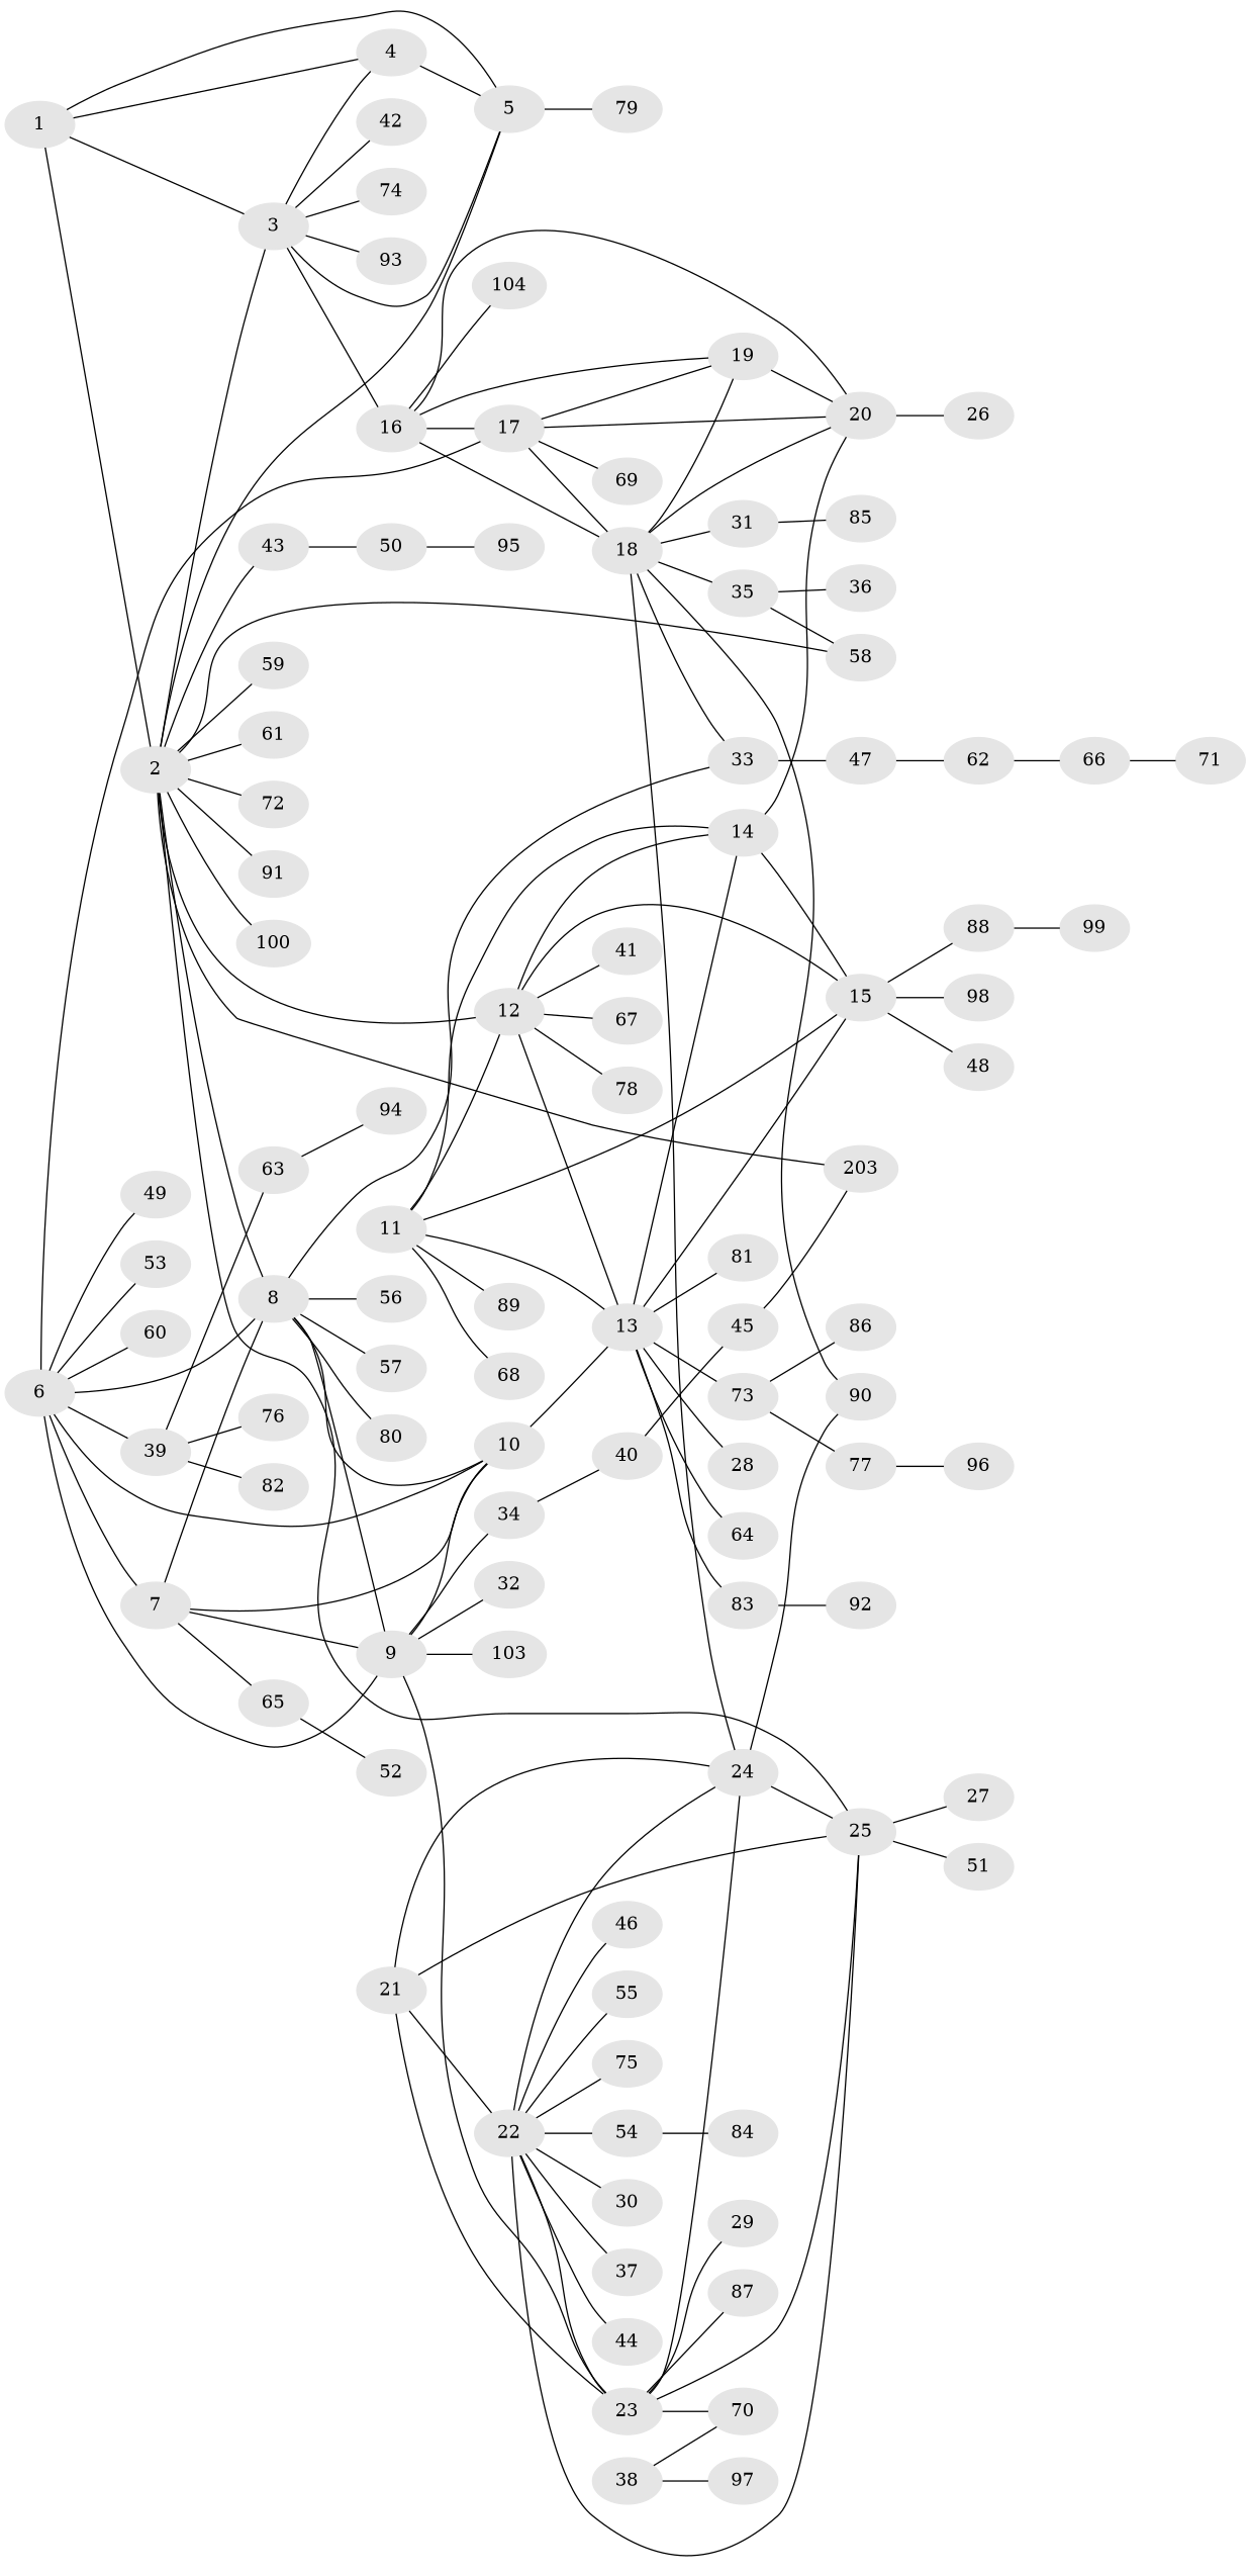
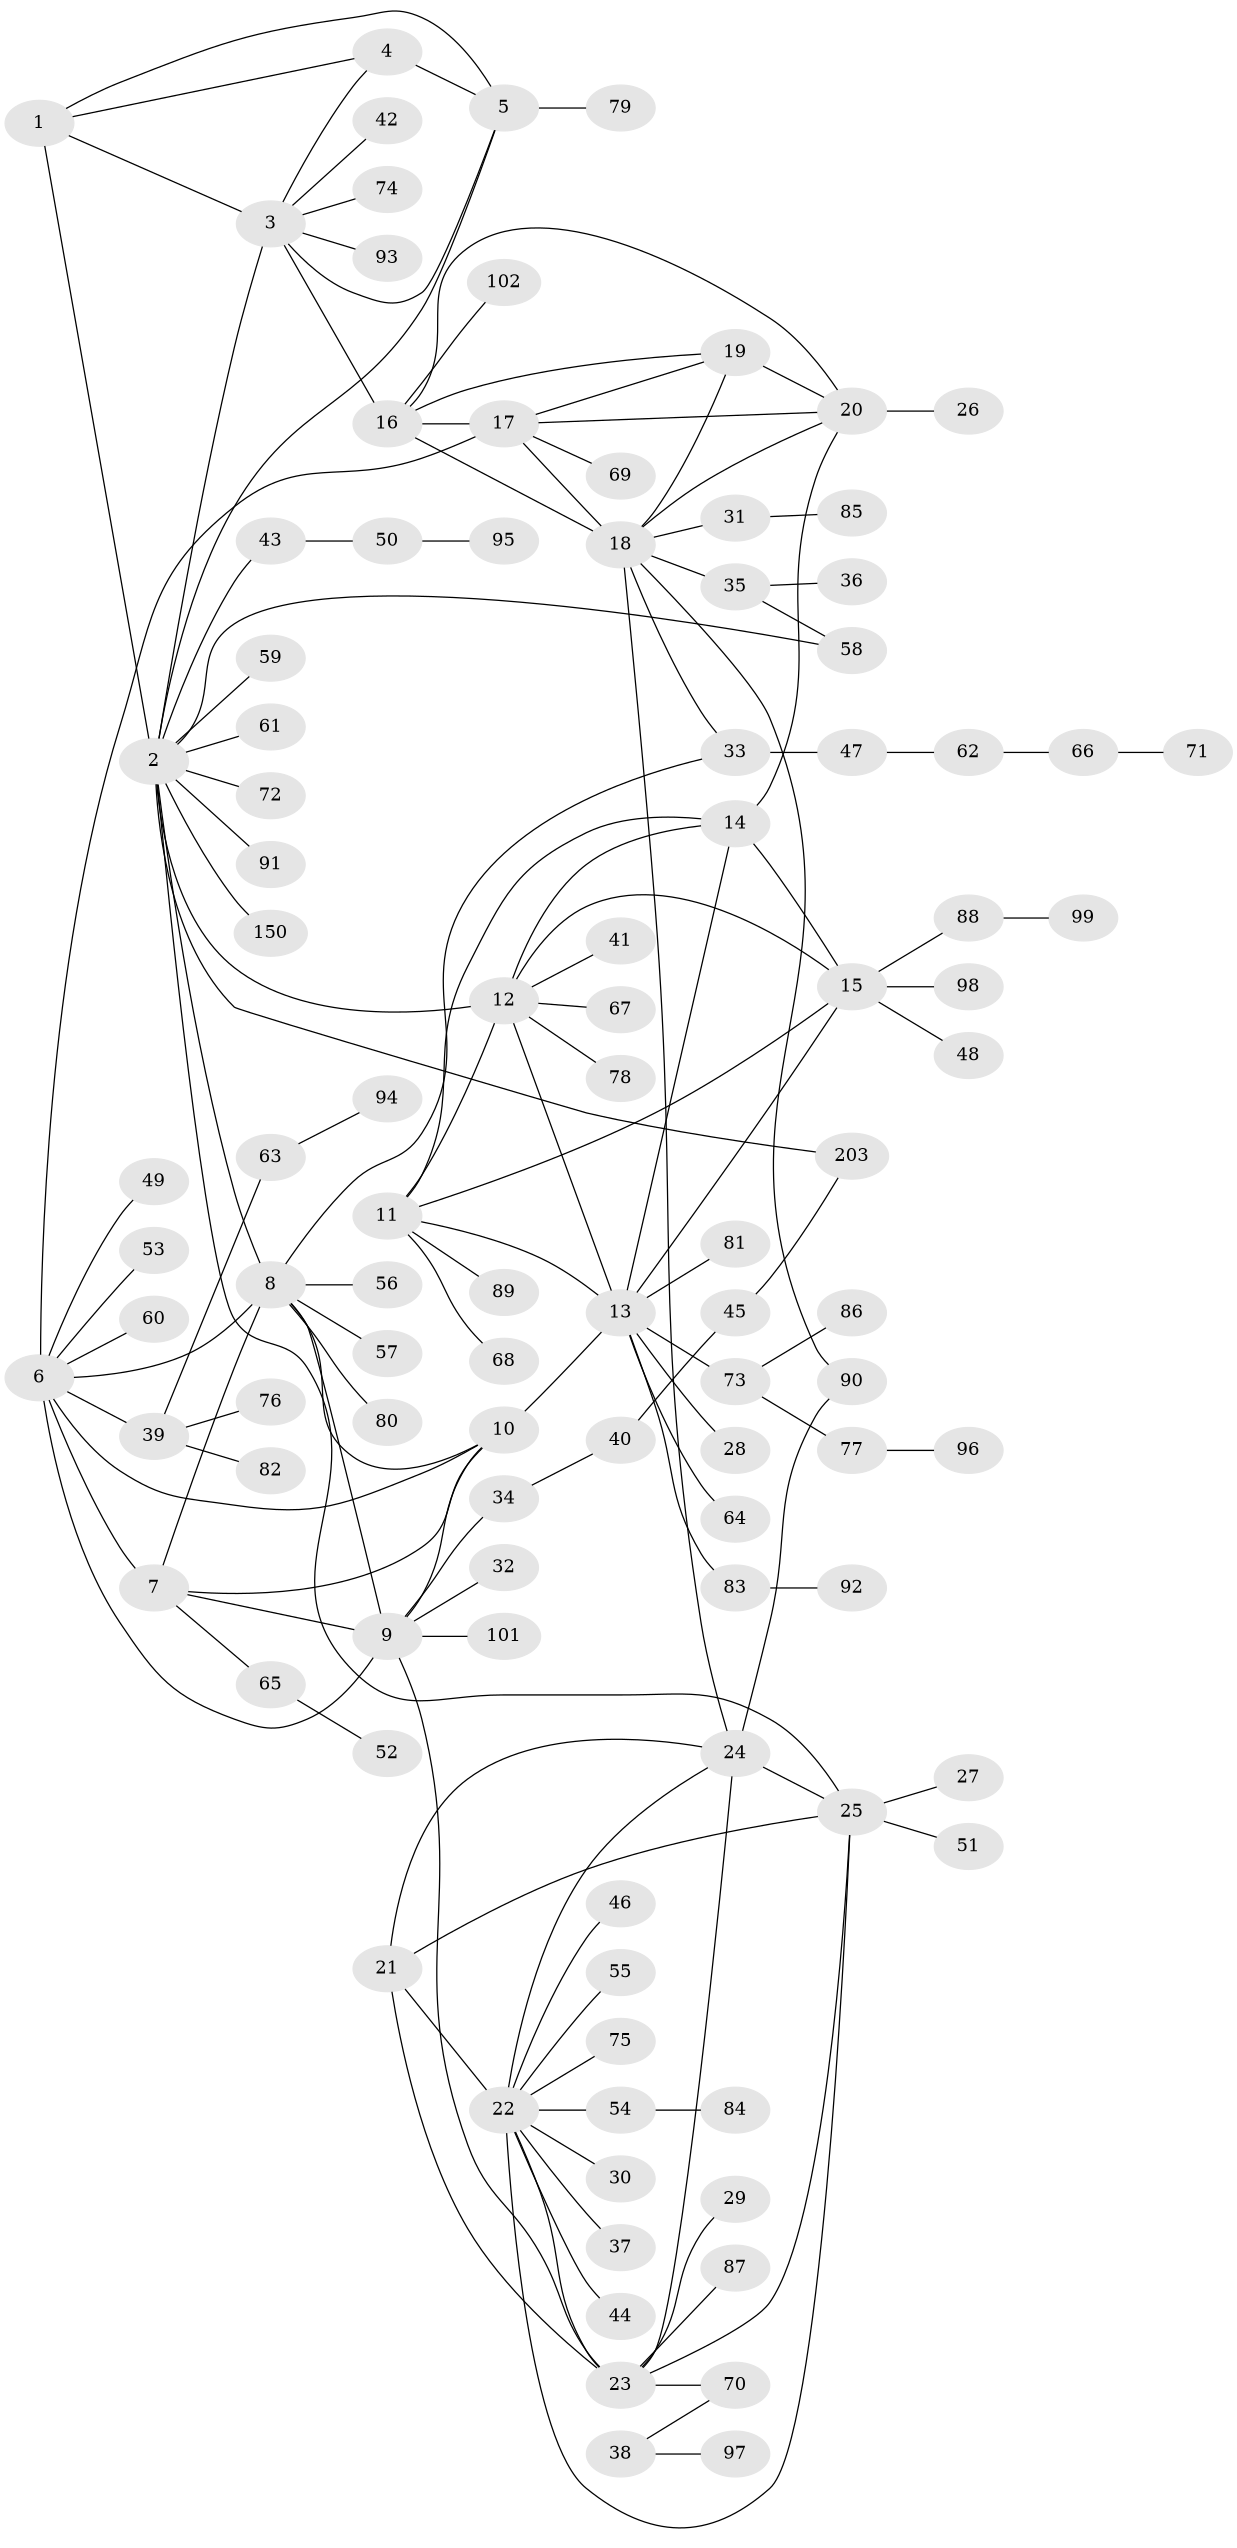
  graph {
    rankdir=LR
    node [color=gray90 style=filled]
    1
    2
    3
    4
    5
    8
    12
    25
    43
    58
    59
    61
    72
    91
-   100
+   100 [label=150]
    n16 [label=203]
    16
    42
    74
    93
    79
    9
    10
    33
    56
    57
    80
    13
    14
    15
    41
    67
    78
    27
    51
    50
    17
    20
    18
    19
-   102 [label=104]
+   102
    6
    7
    39
    49
    53
    60
    65
    23
    32
    34
-   101 [label=103]
+   101
    69
    63
    76
    82
    52
    47
    24
    29
    87
    70
    40
    28
    64
    73
    81
    83
    11
    68
    89
    48
    88
    98
    77
    86
    92
    26
    21
    22
    99
    31
    35
    90
    85
    36
    30
    37
    44
    46
    54
    55
    75
    84
    38
    97
    62
    45
    94
    95
    66
    71
    96
    1 -- 2
    1 -- 3
    1 -- 4
    1 -- 5
    2 -- 3
    2 -- 5
    2 -- 8
    2 -- 12
    2 -- 25
    2 -- 43
    2 -- 58
    2 -- 59
    2 -- 61
    2 -- 72
    2 -- 91
    2 -- 100
    2 -- n16
    3 -- 4
    3 -- 5
    3 -- 16
    3 -- 42
    3 -- 74
    3 -- 93
    4 -- 5
    5 -- 79
    8 -- 9
    8 -- 10
    8 -- 33
    8 -- 56
    8 -- 57
    8 -- 80
    12 -- 13
    12 -- 14
    12 -- 15
    12 -- 41
    12 -- 67
    12 -- 78
    25 -- 27
    25 -- 51
    43 -- 50
    16 -- 17
    16 -- 20
    16 -- 18
    16 -- 19
    16 -- 102
    9 -- 10
    9 -- 23
    9 -- 32
    9 -- 34
    9 -- 101
    10 -- 13
    33 -- 47
    13 -- 14
    13 -- 15
    13 -- 28
    13 -- 64
    13 -- 73
    13 -- 81
    13 -- 83
    14 -- 15
    14 -- 20
    15 -- 48
    15 -- 88
    15 -- 98
    50 -- 95
    17 -- 20
    17 -- 18
    17 -- 19
    17 -- 69
    20 -- 26
    18 -- 33
    18 -- 20
    18 -- 19
    18 -- 24
    18 -- 31
    18 -- 35
    18 -- 90
    19 -- 20
    6 -- 8
    6 -- 9
    6 -- 10
    6 -- 17
    6 -- 7
    6 -- 39
    6 -- 49
    6 -- 53
    6 -- 60
    7 -- 8
    7 -- 9
    7 -- 10
    7 -- 65
    39 -- 63
    39 -- 76
    39 -- 82
    65 -- 52
    23 -- 25
    23 -- 24
    23 -- 29
    23 -- 87
    23 -- 70
    34 -- 40
    63 -- 94
    47 -- 62
    24 -- 25
    24 -- 90
    40 -- 45
    73 -- 77
    73 -- 86
    83 -- 92
    11 -- 12
    11 -- 13
    11 -- 14
    11 -- 15
    11 -- 68
    11 -- 89
    88 -- 99
    77 -- 96
    21 -- 25
    21 -- 23
    21 -- 24
    21 -- 22
    22 -- 25
    22 -- 23
    22 -- 24
    22 -- 30
    22 -- 37
    22 -- 44
    22 -- 46
    22 -- 54
    22 -- 55
    22 -- 75
    31 -- 85
    35 -- 58
    35 -- 36
    54 -- 84
    38 -- 70
    38 -- 97
    62 -- 66
    45 -- n16
    66 -- 71
  }
